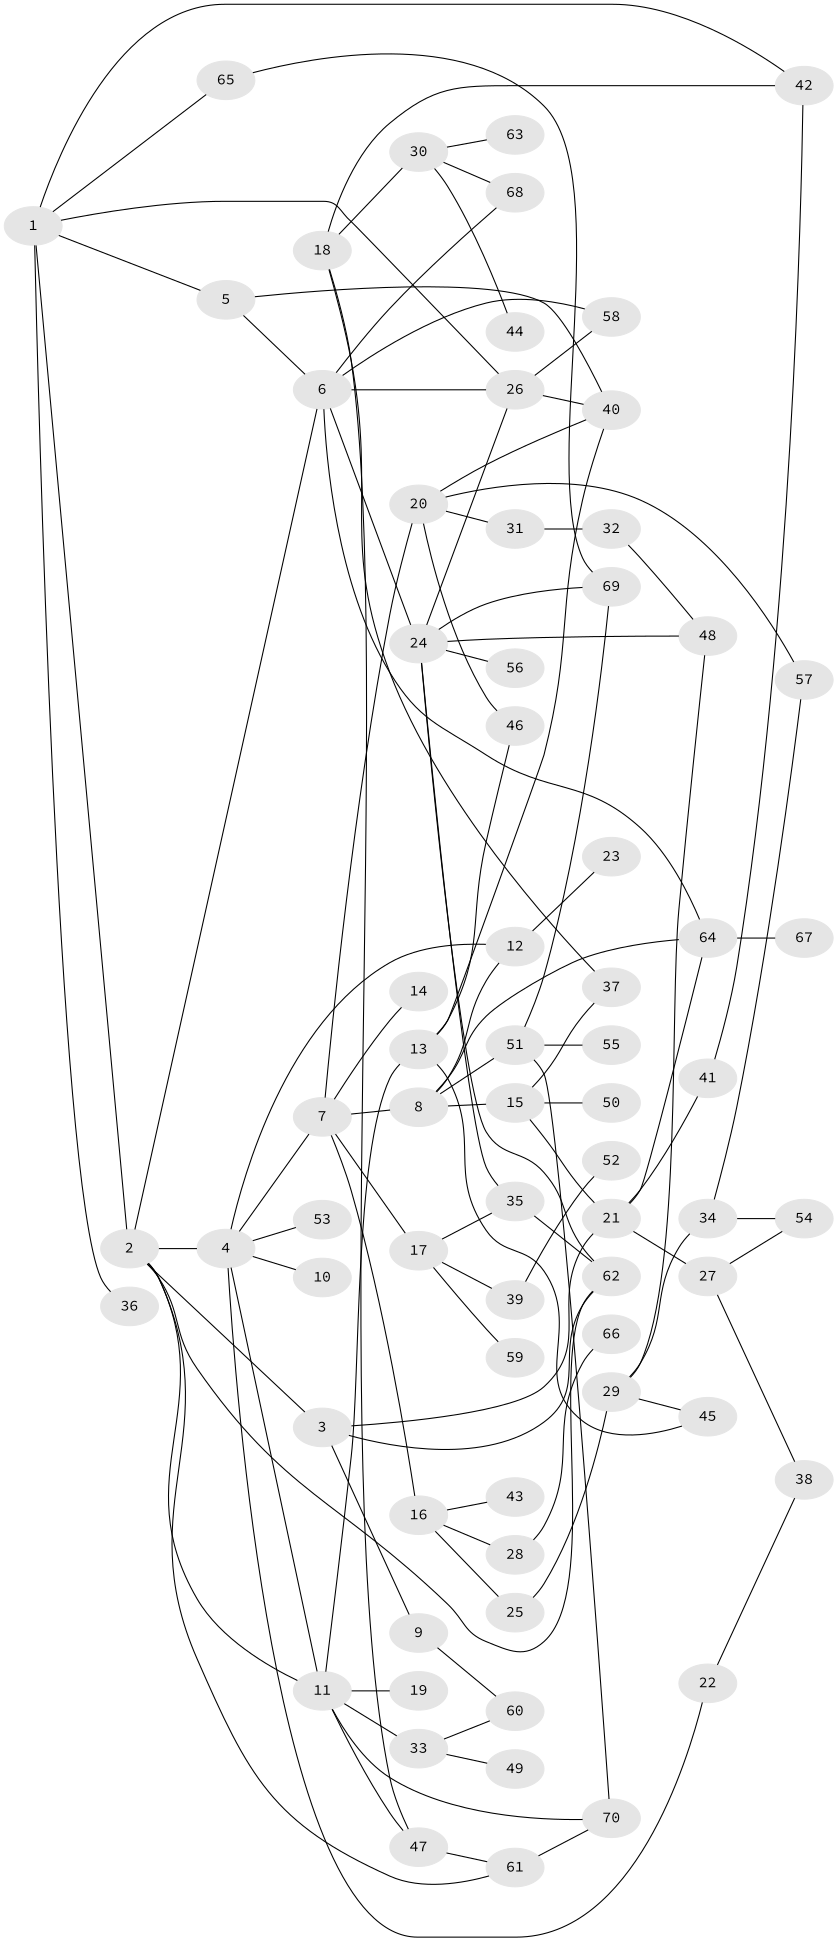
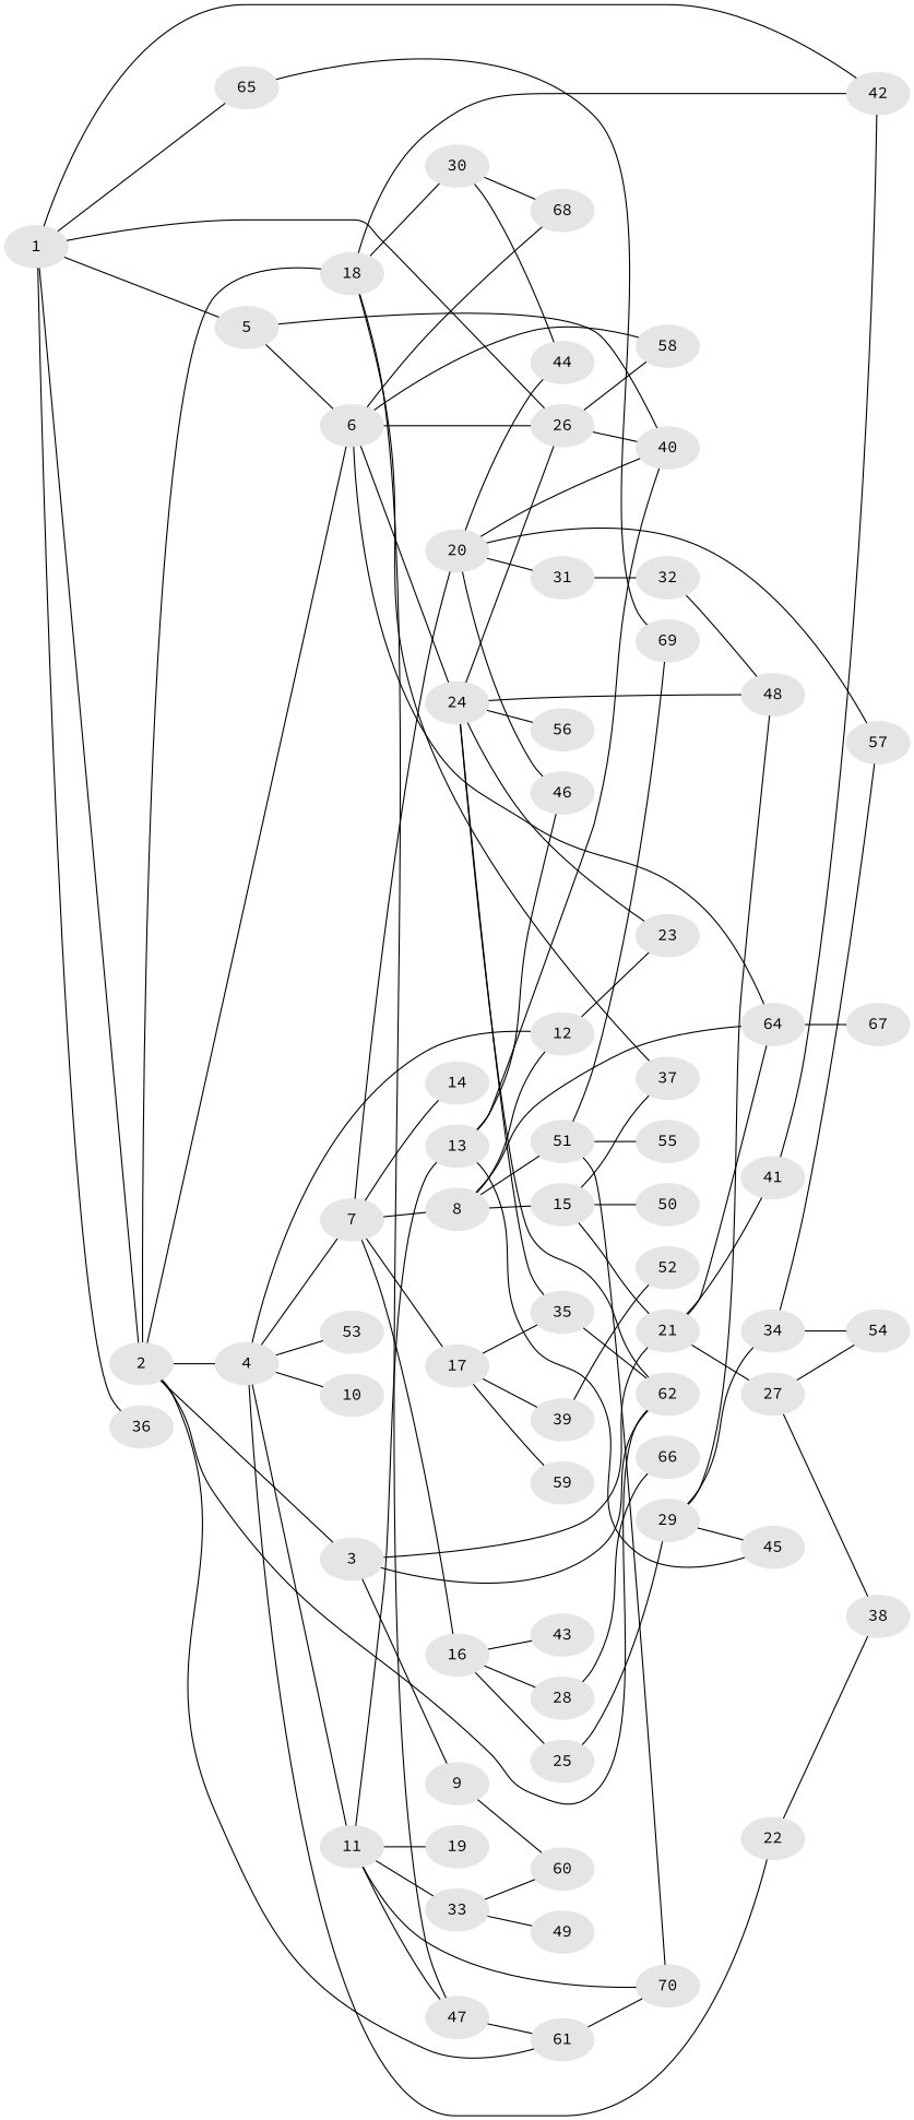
  graph {
    fontname="Source Code Pro"
    rankdir=LR
    node [color=gray90 fontname="Source Code Pro" style=filled]
    edge [fontname="Source Code Pro"]
    1
    2
    5
    26
    36
    42
    65
    3
    4
    6
    18
    61
    62
    40
    58
    69
    9
    21
    7
    10
    11
    12
    22
    53
    24
    64
    68
    47
    37
    30
    70
    60
    27
    41
    8
    14
    16
    17
    20
    13
    19
    33
    23
    38
    35
    48
    56
    67
    15
    51
    25
    28
    43
    39
    59
    46
    31
    44
    57
    50
    55
    45
    49
    29
    66
    52
-   63
    32
    54
    34
    1 -- 2
    1 -- 5
    1 -- 26
    1 -- 36
    1 -- 42
    1 -- 65
    2 -- 3
    2 -- 4
    2 -- 6
-   2 -- 11
+   2 -- 18
    2 -- 61
    2 -- 62
    5 -- 6
    5 -- 40
    26 -- 40
    26 -- 58
    65 -- 69
    3 -- 62
    3 -- 9
    3 -- 21
    4 -- 7
    4 -- 10
    4 -- 11
    4 -- 12
    4 -- 22
    4 -- 53
    6 -- 26
    6 -- 58
    6 -- 24
    6 -- 64
    6 -- 68
    18 -- 42
    18 -- 47
    18 -- 37
    18 -- 30
    61 -- 70
    9 -- 60
    21 -- 64
    21 -- 27
    21 -- 41
    7 -- 8
    7 -- 14
    7 -- 16
    7 -- 17
    7 -- 20
    11 -- 47
    11 -- 70
    11 -- 13
    11 -- 19
    11 -- 33
    12 -- 23
    22 -- 38
    24 -- 26
    24 -- 62
-   24 -- 69
+   24 -- 23
    24 -- 35
    24 -- 48
    24 -- 56
    64 -- 67
    47 -- 61
    30 -- 68
    30 -- 44
-   30 -- 63
    27 -- 38
    27 -- 54
    41 -- 42
    8 -- 12
    8 -- 64
    8 -- 15
    8 -- 51
    16 -- 25
    16 -- 28
    16 -- 43
    17 -- 35
    17 -- 39
    17 -- 59
    20 -- 40
    20 -- 46
    20 -- 31
+   20 -- 44
    20 -- 57
    13 -- 40
    13 -- 46
    13 -- 45
    33 -- 60
    33 -- 49
    35 -- 62
    15 -- 21
    15 -- 37
    15 -- 50
    51 -- 69
    51 -- 70
    51 -- 55
    25 -- 29
    28 -- 66
    39 -- 52
    31 -- 32
    29 -- 48
    29 -- 45
    29 -- 34
    32 -- 48
    34 -- 57
    34 -- 54
  }
